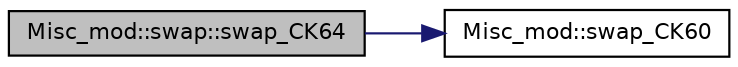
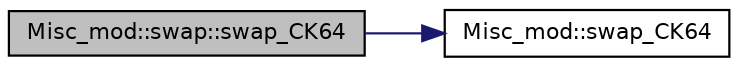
  digraph {
    rankdir=LR
    node [color=black fontname=Helvetica fontsize=10 shape=record style=filled]
    n1 [fillcolor=grey75 fontcolor=black height=0.2 label="Misc_mod::swap::swap_CK64" width=0.4]
-   n2 [fillcolor=white height=0.2 label="Misc_mod::swap_CK60" width=0.4]
+   n2 [fillcolor=white height=0.2 label="Misc_mod::swap_CK64" width=0.4]
    n1 -> n2 [color=midnightblue fontname=Helvetica fontsize=10 labelfontname=Helvetica labelfontsize=10 style=solid]
  }
